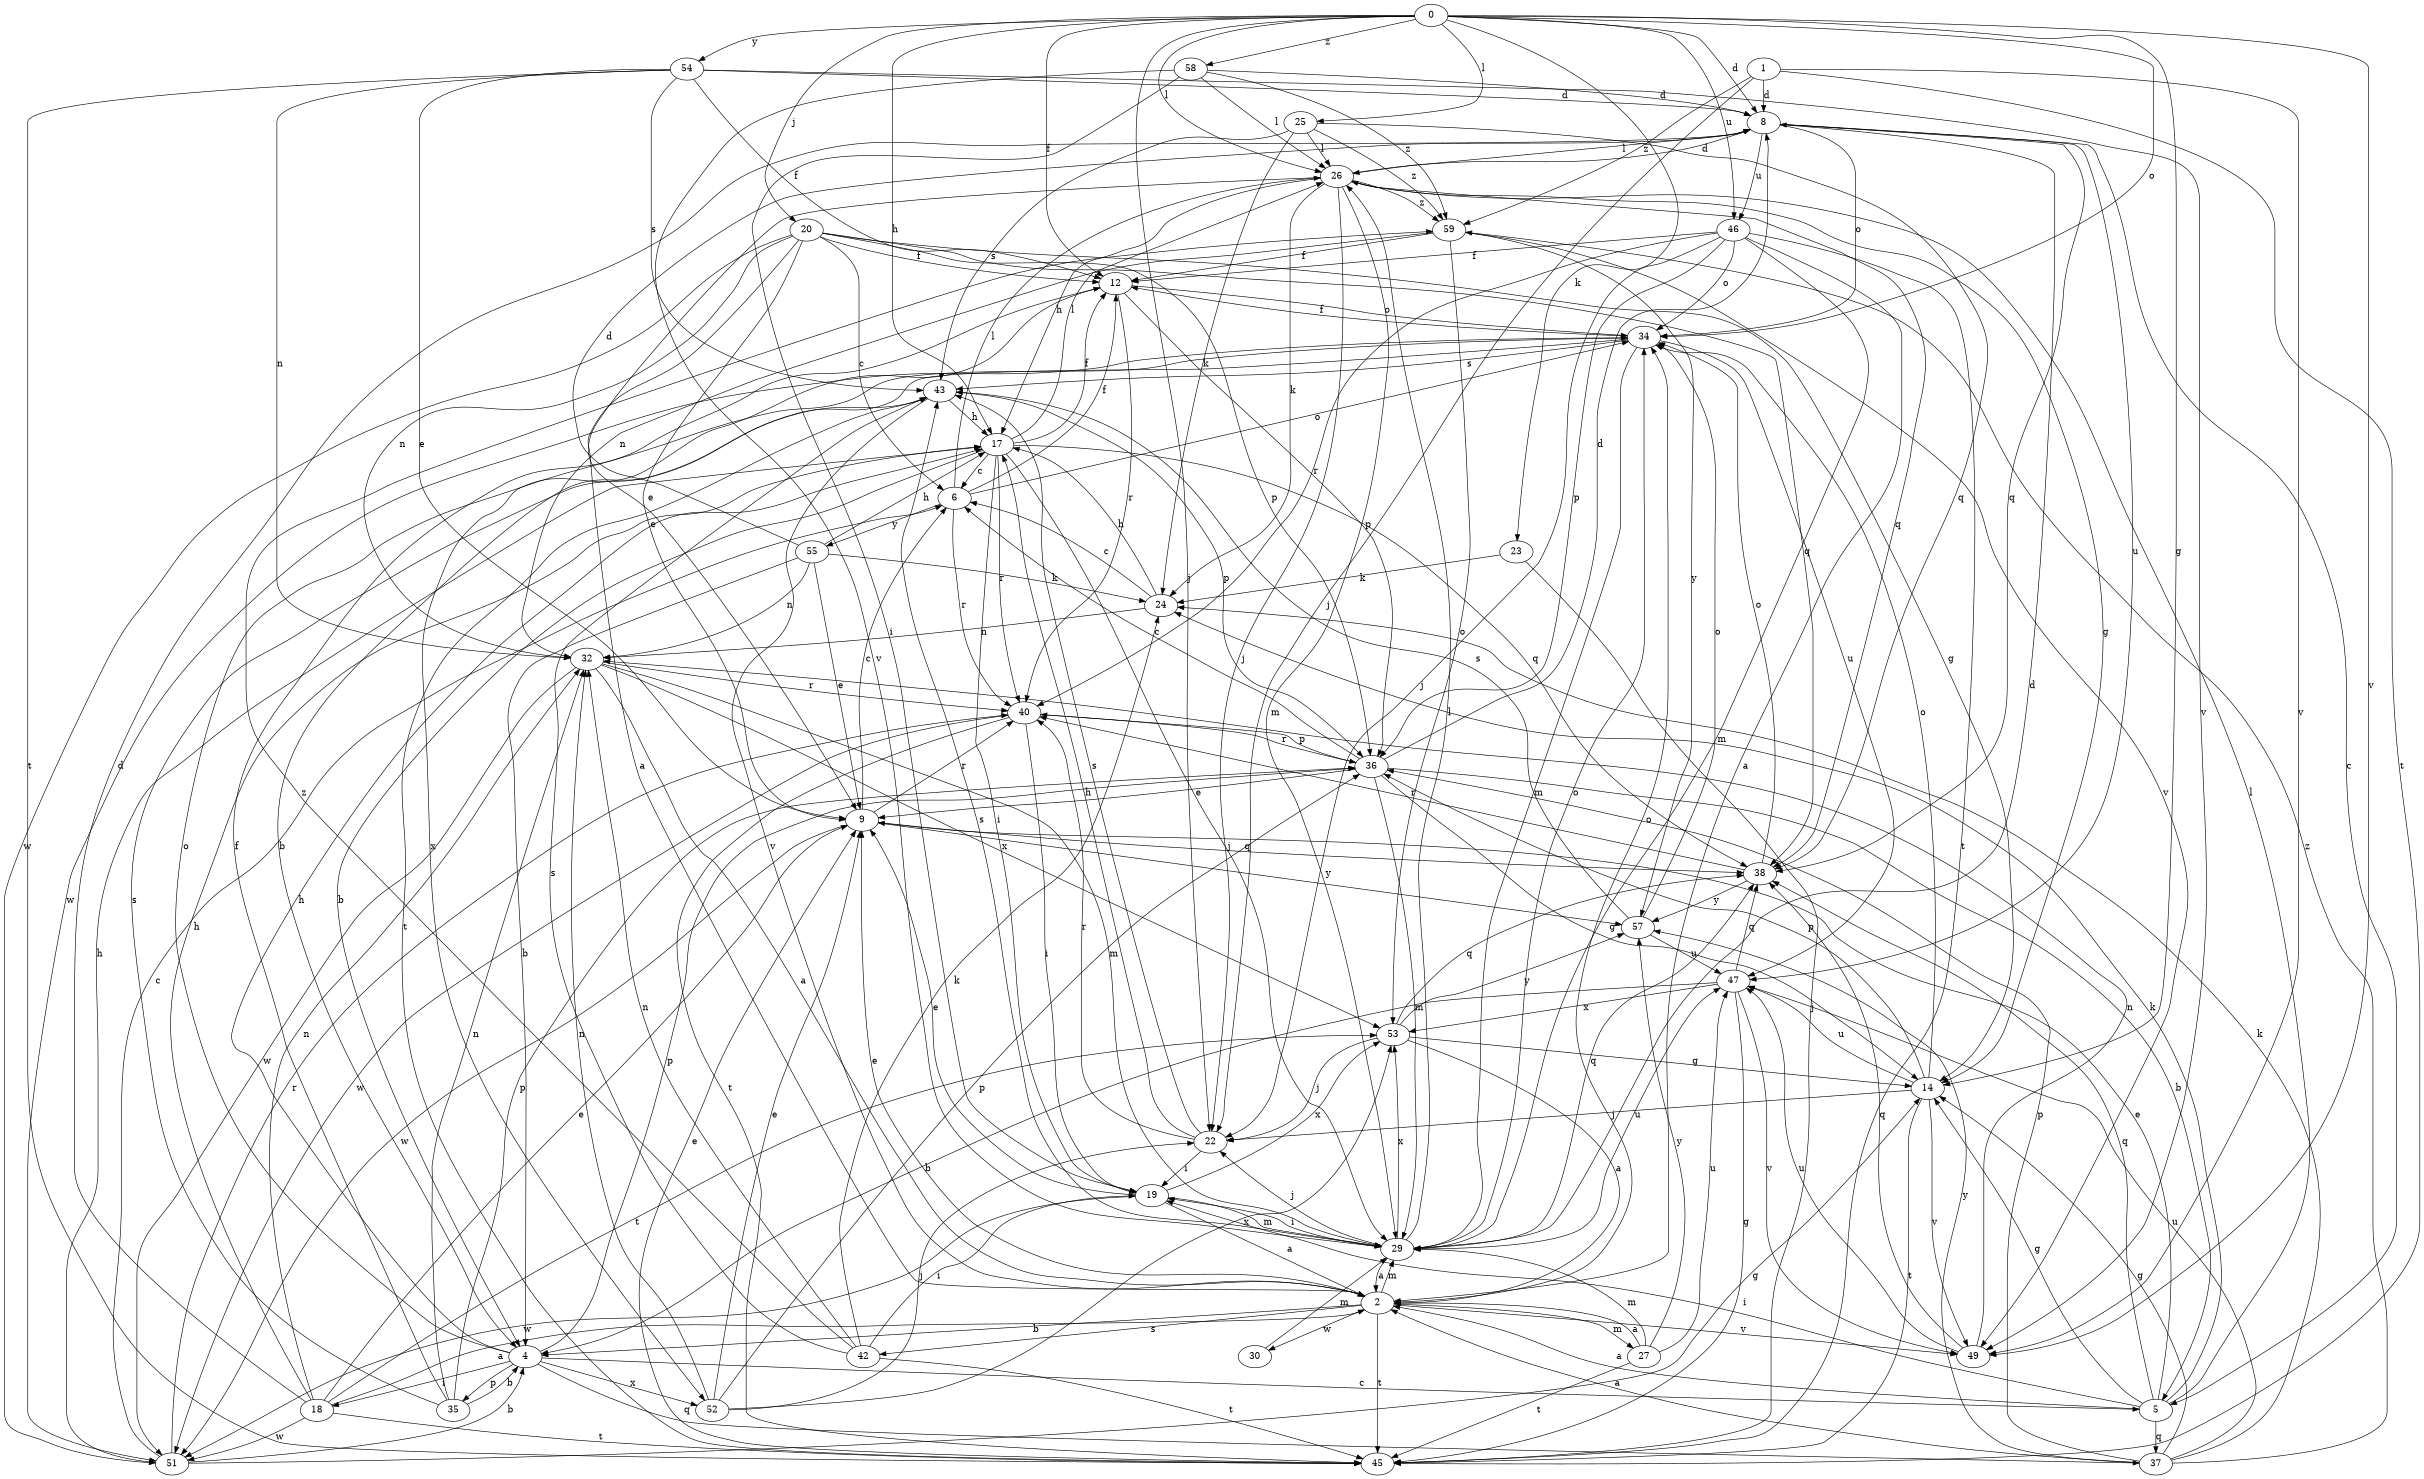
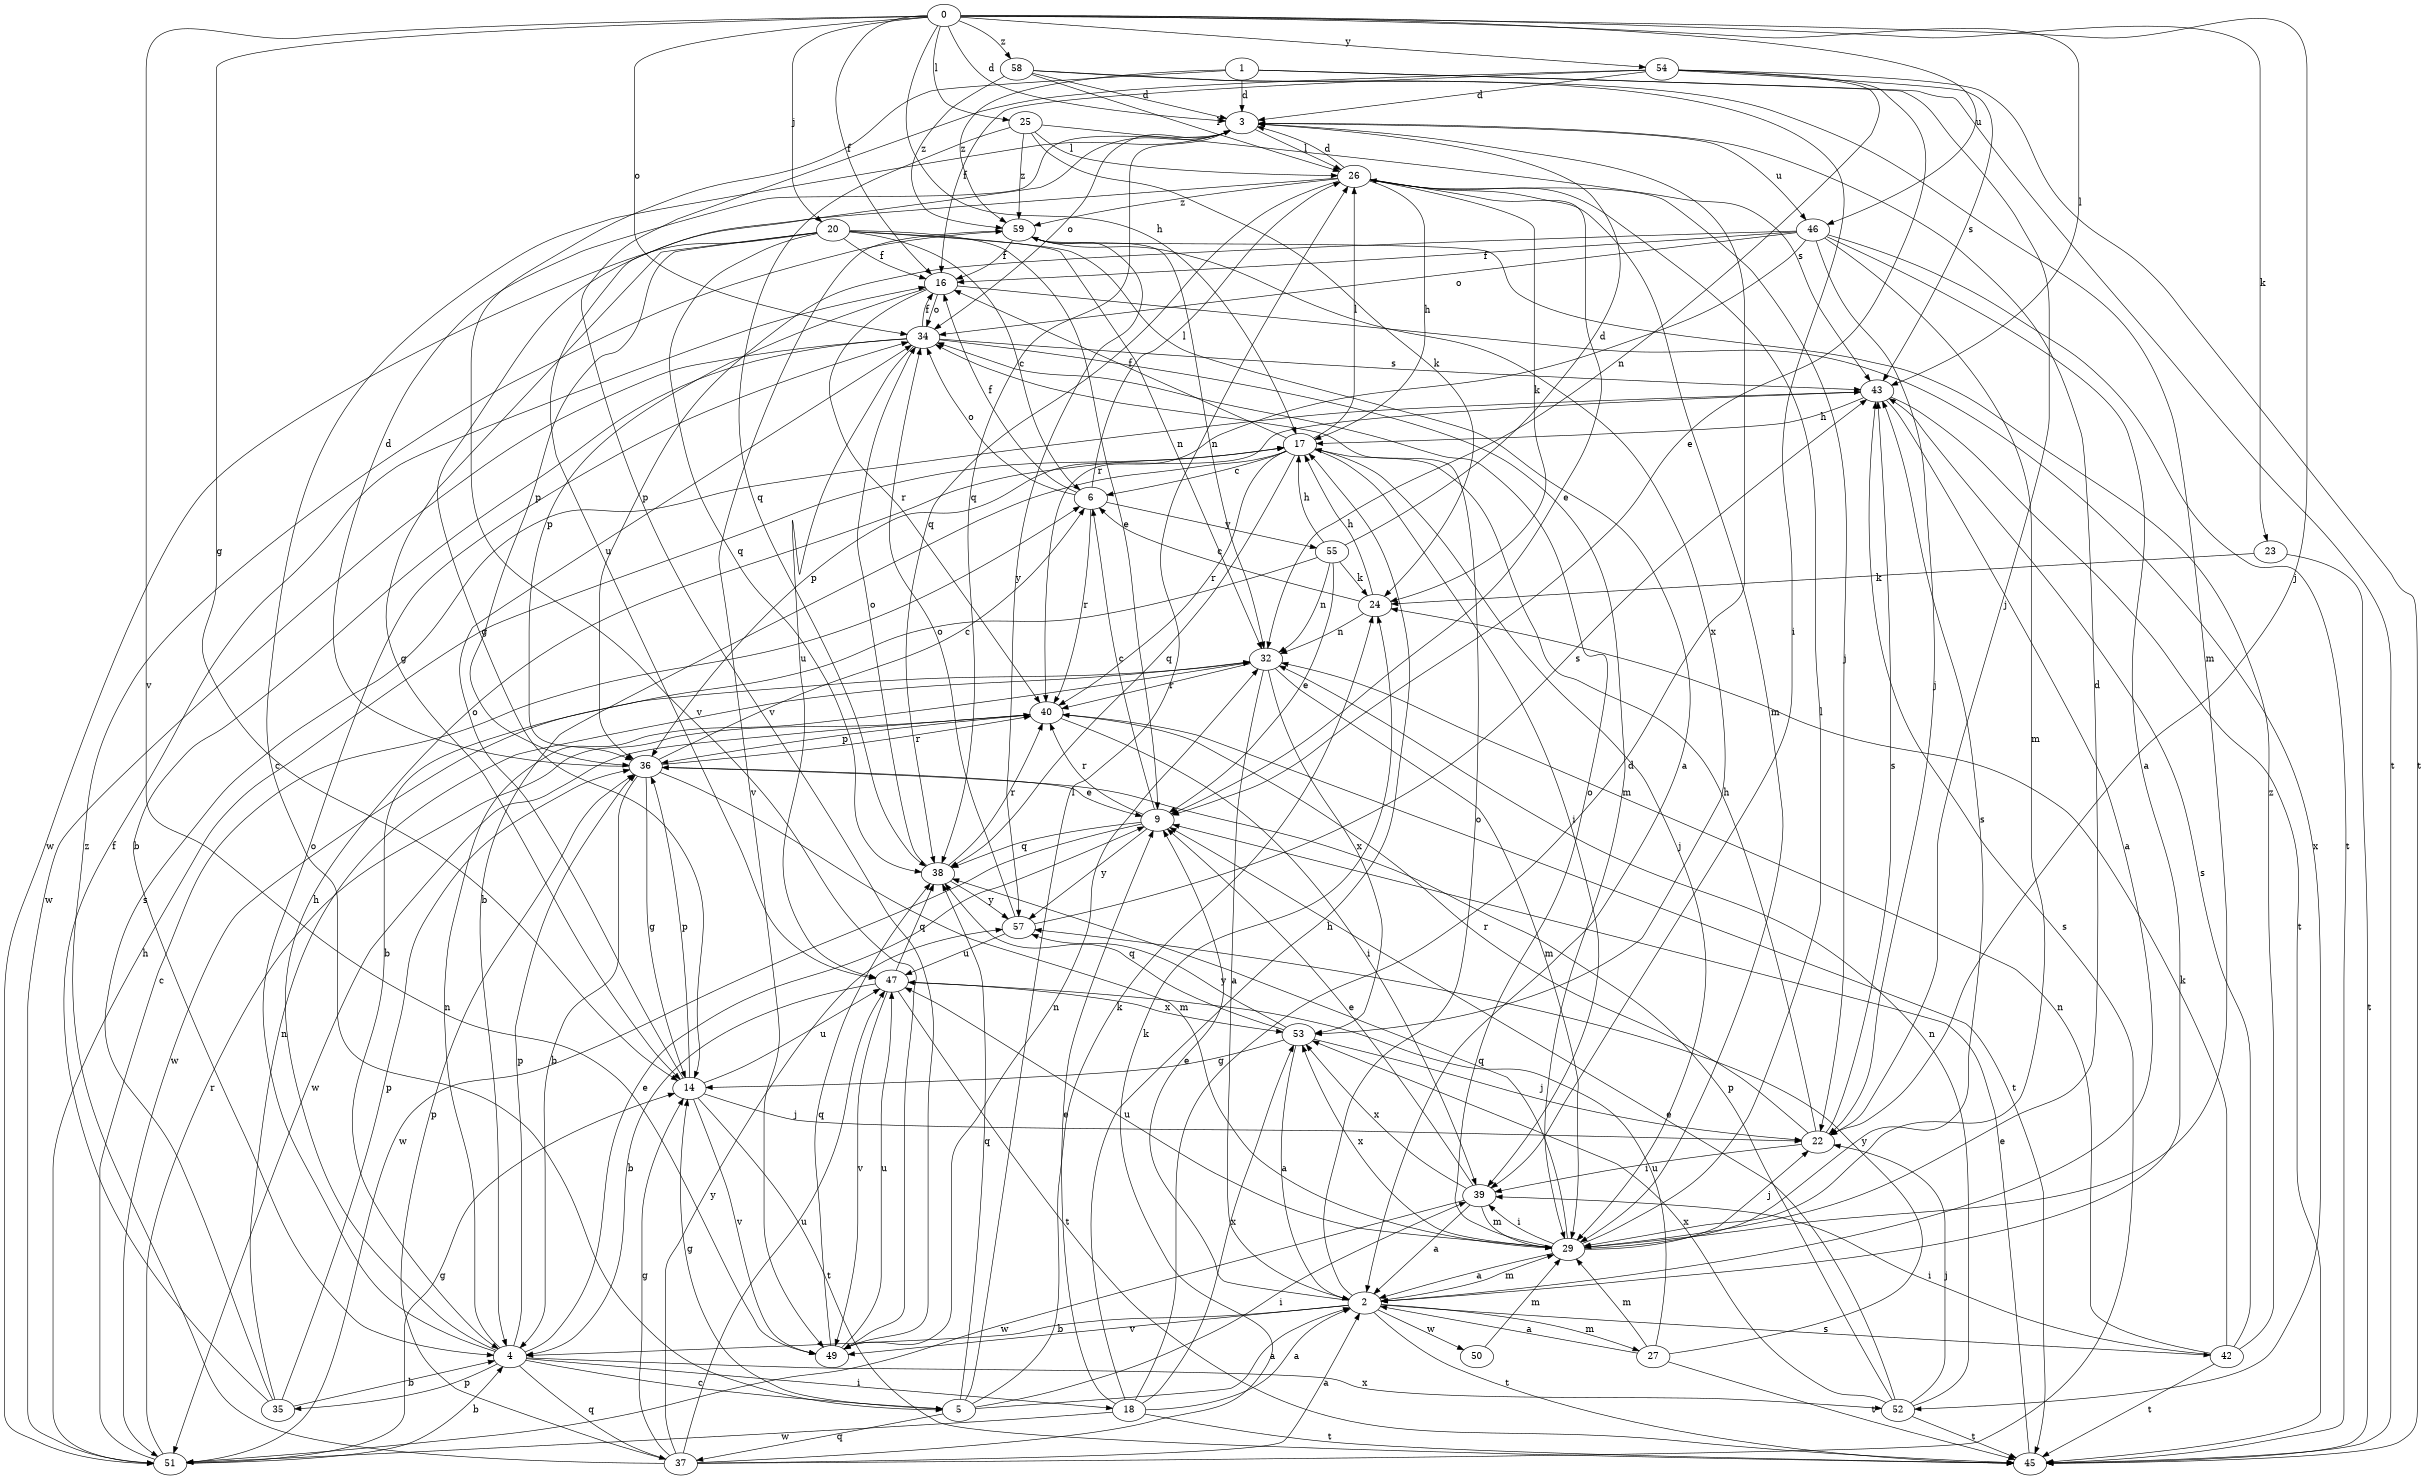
  strict digraph {
    0
-   8
-   12
+   8 [label=3]
+   12 [label=16]
    14
    17
    20
    22
    23
    25
    26
    34
    46
    49
    54
    58
    5
    38
    47
    36
    52
    40
    45
    4
    29
-   19
+   19 [label=39]
    6
    2
    9
    32
    51
    43
    24
    59
    1
    n35 [label=57]
    53
    27
    42
-   50 [label=30]
+   50
    18
    35
    37
    55
    0 -> 8 [label=d]
    0 -> 12 [label=f]
    0 -> 14 [label=g]
    0 -> 17 [label=h]
    0 -> 20 [label=j]
    0 -> 22 [label=j]
    0 -> 23 [label=k]
    0 -> 25 [label=l]
-   0 -> 26 [label=l]
+   0 -> 43 [label=l]
    0 -> 34 [label=o]
    0 -> 46 [label=u]
    0 -> 49 [label=v]
    0 -> 54 [label=y]
    0 -> 58 [label=z]
    8 -> 26 [label=l]
    8 -> 34 [label=o]
    8 -> 46 [label=u]
    8 -> 5 [label=c]
    8 -> 38 [label=q]
    8 -> 47 [label=u]
    12 -> 34 [label=o]
    12 -> 36 [label=p]
    12 -> 52 [label=x]
    12 -> 40 [label=r]
    14 -> 22 [label=j]
    14 -> 34 [label=o]
    14 -> 49 [label=v]
    14 -> 47 [label=u]
    14 -> 36 [label=p]
    14 -> 45 [label=t]
    17 -> 12 [label=f]
    17 -> 26 [label=l]
    17 -> 38 [label=q]
    17 -> 40 [label=r]
    17 -> 4 [label=b]
    17 -> 29 [label=j]
    17 -> 19 [label=i]
    17 -> 6 [label=c]
    20 -> 12 [label=f]
    20 -> 14 [label=g]
    20 -> 38 [label=q]
    20 -> 36 [label=p]
    20 -> 6 [label=c]
    20 -> 2 [label=a]
    20 -> 9 [label=e]
    20 -> 32 [label=n]
    20 -> 51 [label=w]
    22 -> 17 [label=h]
    22 -> 40 [label=r]
    22 -> 19 [label=i]
    22 -> 43 [label=s]
-   23 -> 45 [label=j]
+   23 -> 45 [label=t]
    23 -> 24 [label=k]
    25 -> 26 [label=l]
    25 -> 38 [label=q]
    25 -> 43 [label=s]
    25 -> 24 [label=k]
    25 -> 59 [label=z]
    26 -> 8 [label=d]
    26 -> 14 [label=g]
    26 -> 17 [label=h]
    26 -> 22 [label=j]
    26 -> 38 [label=q]
    26 -> 29 [label=m]
    26 -> 9 [label=e]
    26 -> 24 [label=k]
    26 -> 59 [label=z]
    34 -> 12 [label=f]
    34 -> 47 [label=u]
    34 -> 4 [label=b]
    34 -> 29 [label=m]
    34 -> 51 [label=w]
    34 -> 43 [label=s]
    46 -> 12 [label=f]
    46 -> 22 [label=j]
    46 -> 34 [label=o]
    46 -> 36 [label=p]
    46 -> 40 [label=r]
    46 -> 45 [label=t]
    46 -> 29 [label=m]
    46 -> 2 [label=a]
    49 -> 38 [label=q]
    49 -> 47 [label=u]
    49 -> 32 [label=n]
    54 -> 8 [label=d]
    54 -> 12 [label=f]
    54 -> 49 [label=v]
    54 -> 45 [label=t]
    54 -> 9 [label=e]
    54 -> 32 [label=n]
    54 -> 43 [label=s]
    58 -> 8 [label=d]
    58 -> 26 [label=l]
-   58 -> 29 [label=v]
+   58 -> 29 [label=m]
    58 -> 19 [label=i]
    58 -> 59 [label=z]
    5 -> 14 [label=g]
    5 -> 26 [label=l]
    5 -> 38 [label=q]
    5 -> 19 [label=i]
    5 -> 2 [label=a]
-   5 -> 9 [label=e]
+   4 -> 9 [label=e]
    5 -> 24 [label=k]
    5 -> 37 [label=q]
    38 -> 34 [label=o]
    38 -> 40 [label=r]
    38 -> n35 [label=y]
    47 -> 49 [label=v]
    47 -> 38 [label=q]
-   47 -> 45 [label=g]
+   47 -> 45 [label=t]
    47 -> 4 [label=b]
    47 -> 53 [label=x]
    36 -> 8 [label=d]
    36 -> 14 [label=g]
    36 -> 40 [label=r]
-   36 -> 5 [label=b]
+   36 -> 4 [label=b]
    36 -> 29 [label=m]
    36 -> 6 [label=c]
    36 -> 9 [label=e]
    52 -> 22 [label=j]
    52 -> 36 [label=p]
+   52 -> 45 [label=t]
    52 -> 9 [label=e]
    52 -> 32 [label=n]
    52 -> 53 [label=x]
    40 -> 36 [label=p]
    40 -> 45 [label=t]
    40 -> 19 [label=i]
    40 -> 51 [label=w]
    45 -> 9 [label=e]
    4 -> 17 [label=h]
    4 -> 34 [label=o]
    4 -> 5 [label=c]
    4 -> 36 [label=p]
    4 -> 52 [label=x]
-   18 -> 32 [label=n]
+   4 -> 32 [label=n]
    4 -> 18 [label=i]
    4 -> 35 [label=p]
    4 -> 37 [label=q]
    29 -> 8 [label=d]
    29 -> 22 [label=j]
    29 -> 26 [label=l]
    29 -> 34 [label=o]
    29 -> 38 [label=q]
    29 -> 47 [label=u]
    29 -> 19 [label=i]
    29 -> 2 [label=a]
    29 -> 43 [label=s]
    29 -> 53 [label=x]
    19 -> 29 [label=m]
    19 -> 2 [label=a]
    19 -> 9 [label=e]
    19 -> 51 [label=w]
    19 -> 53 [label=x]
    6 -> 12 [label=f]
    6 -> 26 [label=l]
    6 -> 34 [label=o]
    6 -> 40 [label=r]
    6 -> 55 [label=y]
    2 -> 34 [label=o]
    2 -> 49 [label=v]
    2 -> 45 [label=t]
    2 -> 4 [label=b]
    2 -> 29 [label=m]
    2 -> 9 [label=e]
    2 -> 27 [label=m]
    2 -> 42 [label=s]
    2 -> 50 [label=w]
    9 -> 38 [label=q]
    9 -> 40 [label=r]
    9 -> 6 [label=c]
    9 -> 51 [label=w]
    9 -> n35 [label=y]
    32 -> 40 [label=r]
    32 -> 29 [label=m]
    32 -> 2 [label=a]
    32 -> 51 [label=w]
    32 -> 53 [label=x]
    51 -> 14 [label=g]
    51 -> 17 [label=h]
    51 -> 40 [label=r]
    51 -> 4 [label=b]
    51 -> 6 [label=c]
    43 -> 17 [label=h]
    43 -> 36 [label=p]
    43 -> 45 [label=t]
-   43 -> 2 [label=v]
+   43 -> 2 [label=a]
    24 -> 17 [label=h]
    24 -> 6 [label=c]
    24 -> 32 [label=n]
    59 -> 12 [label=f]
    59 -> 49 [label=v]
    59 -> 32 [label=n]
    59 -> n35 [label=y]
-   59 -> 53 [label=o]
+   59 -> 53 [label=x]
    1 -> 8 [label=d]
    1 -> 22 [label=j]
    1 -> 49 [label=v]
    1 -> 45 [label=t]
    1 -> 59 [label=z]
    n35 -> 34 [label=o]
    n35 -> 47 [label=u]
    n35 -> 43 [label=s]
    53 -> 14 [label=g]
    53 -> 22 [label=j]
    53 -> 38 [label=q]
    53 -> 2 [label=a]
    53 -> n35 [label=y]
    27 -> 47 [label=u]
    27 -> 45 [label=t]
    27 -> 29 [label=m]
    27 -> 2 [label=a]
    27 -> n35 [label=y]
    42 -> 45 [label=t]
    42 -> 19 [label=i]
    42 -> 32 [label=n]
    42 -> 43 [label=s]
    42 -> 24 [label=k]
    42 -> 59 [label=z]
    50 -> 29 [label=m]
    18 -> 8 [label=d]
    18 -> 17 [label=h]
    18 -> 45 [label=t]
    18 -> 2 [label=a]
    18 -> 9 [label=e]
    18 -> 51 [label=w]
-   18 -> 53 [label=t]
+   18 -> 53 [label=x]
    35 -> 12 [label=f]
    35 -> 36 [label=p]
    35 -> 4 [label=b]
    35 -> 32 [label=n]
    35 -> 43 [label=s]
    37 -> 14 [label=g]
    37 -> 47 [label=u]
    37 -> 36 [label=p]
    37 -> 2 [label=a]
+   37 -> 43 [label=s]
    37 -> 24 [label=k]
    37 -> 59 [label=z]
    37 -> n35 [label=y]
    55 -> 8 [label=d]
    55 -> 17 [label=h]
    55 -> 4 [label=b]
    55 -> 9 [label=e]
    55 -> 32 [label=n]
    55 -> 24 [label=k]
  }
